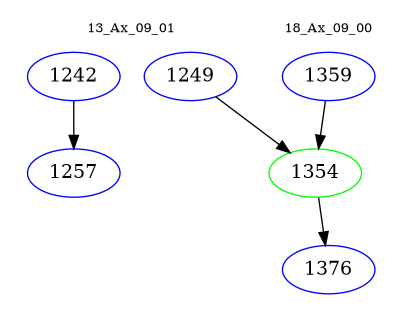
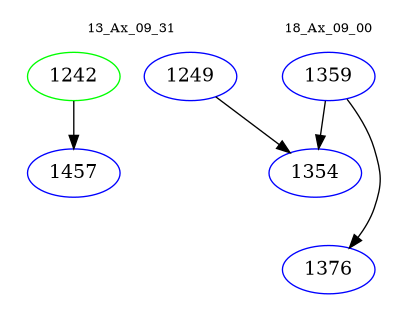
  digraph {
    node [color=blue]
    edge [color=black]
    n1 [label=1249]
-   n2 [label=1242]
-   n3 [label=1257]
+   n2 [color=green label=1242]
+   n3 [label=1457]
    n4 [label=1359]
-   n5 [color=green label=1354]
+   n5 [label=1354]
    n6 [label=1376]
    subgraph cluster_1 {
      color=white
      fontsize=10
-     label="13_Ax_09_01"
+     label="13_Ax_09_31"
      n1
      n2
      n3
    }
    subgraph cluster_2 {
      color=white
      fontsize=10
      label="18_Ax_09_00"
      n4
      n5
      n6
    }
    n1 -> n5
    n2 -> n3
    n4 -> n5
-   n5 -> n6
+   n4 -> n6
  }
